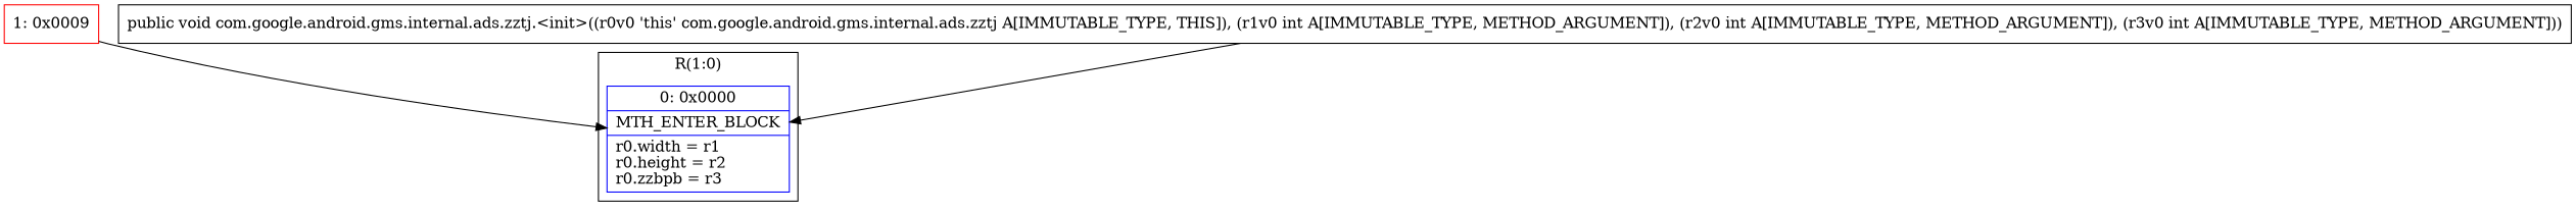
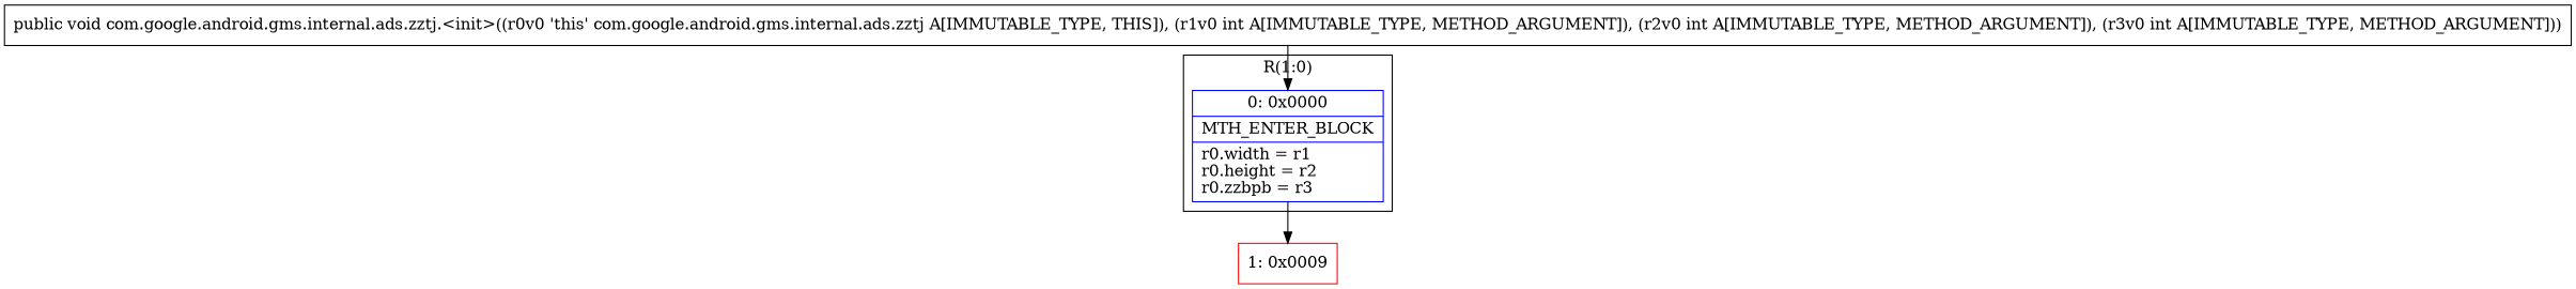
  digraph {
    node [shape=record]
    n1 [color=blue label="{0\:\ 0x0000|MTH_ENTER_BLOCK\l|r0.width = r1\lr0.height = r2\lr0.zzbpb = r3\l}"]
    n2 [color=red label="{1\:\ 0x0009}"]
    n3 [label="{public void com.google.android.gms.internal.ads.zztj.\<init\>((r0v0 'this' com.google.android.gms.internal.ads.zztj A[IMMUTABLE_TYPE, THIS]), (r1v0 int A[IMMUTABLE_TYPE, METHOD_ARGUMENT]), (r2v0 int A[IMMUTABLE_TYPE, METHOD_ARGUMENT]), (r3v0 int A[IMMUTABLE_TYPE, METHOD_ARGUMENT])) }"]
    subgraph cluster_1 {
      label="R(1:0)"
      n1
    }
-   n2 -> n1
+   n1 -> n2
    n3 -> n1
  }
